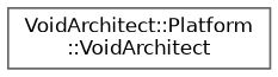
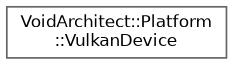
  digraph {
    rankdir=LR
-   n1 [color=grey40 fillcolor=white fontname=Helvetica fontsize=10 height=0.2 label="VoidArchitect::Platform\l::VoidArchitect" shape=box style=filled width=0.4]
+   n1 [color=grey40 fillcolor=white fontname=Helvetica fontsize=10 height=0.2 label="VoidArchitect::Platform\l::VulkanDevice" shape=box style=filled width=0.4]
  }
